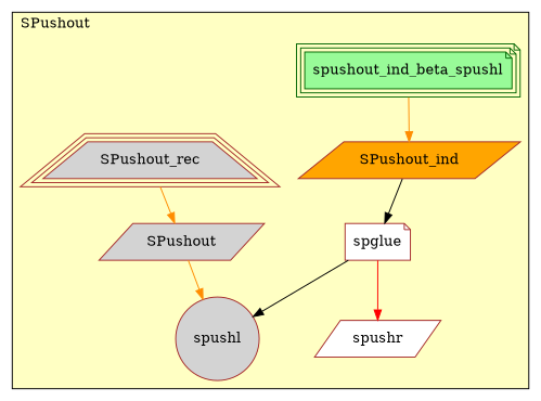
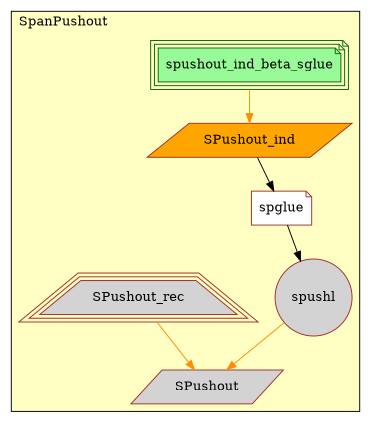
  digraph {
    node [color=brown fillcolor=lightgrey shape=parallelogram style=filled]
    edge [color=darkorange]
-   n1 [color=darkgreen fillcolor=palegreen label=spushout_ind_beta_spushl peripheries=3 shape=note]
+   n1 [color=darkgreen fillcolor=palegreen label=spushout_ind_beta_sglue peripheries=3 shape=note]
    n2 [fillcolor=orange label=SPushout_ind]
    n3 [label=SPushout_rec peripheries=3 shape=trapezium]
    n4 [fillcolor=white label=spglue shape=note]
-   n5 [fillcolor=white label=spushr]
    n6 [label=spushl shape=circle]
    n7 [label=SPushout]
    subgraph cluster_1 {
      fillcolor="#FFFFC3"
-     label=SPushout
+     label=SpanPushout
      labeljust=l
      style=filled
      n1
      n2
      n3
      n4
-     n5
      n6
      n7
    }
    n1 -> n2
    n2 -> n4 [color=black]
    n3 -> n7
-   n4 -> n5 [color=red]
    n4 -> n6 [color=black]
-   n7 -> n6
+   n6 -> n7
  }
